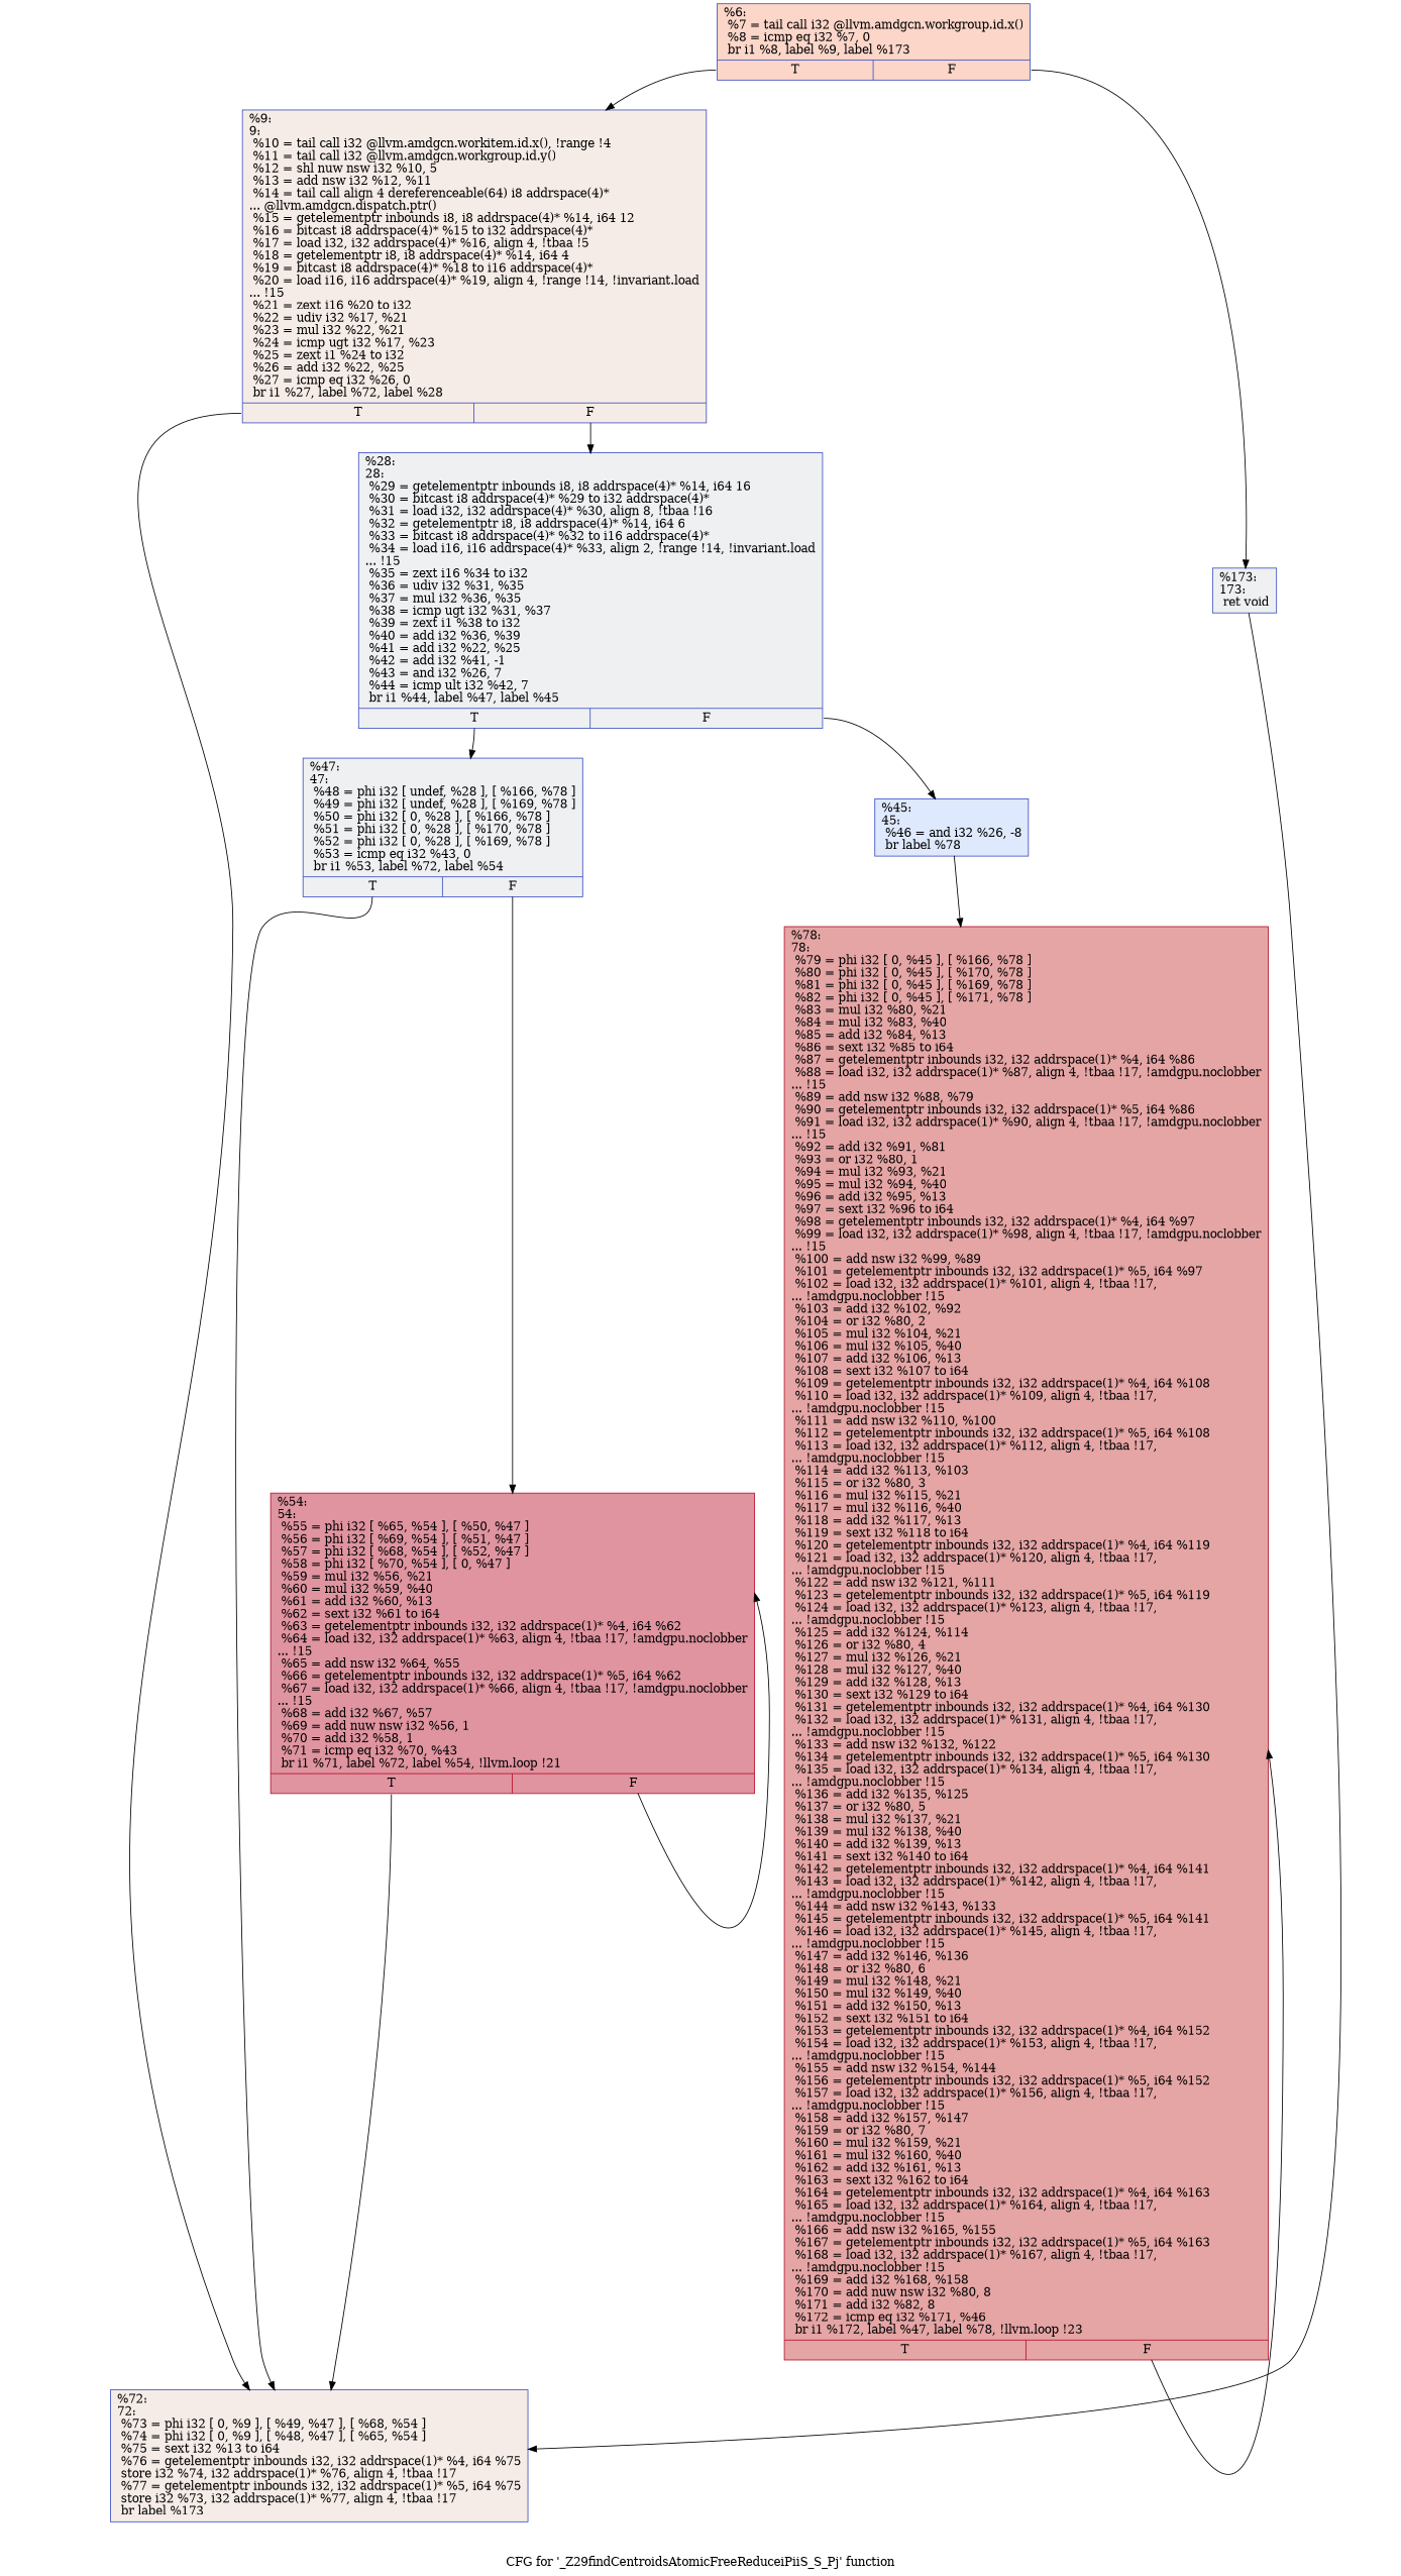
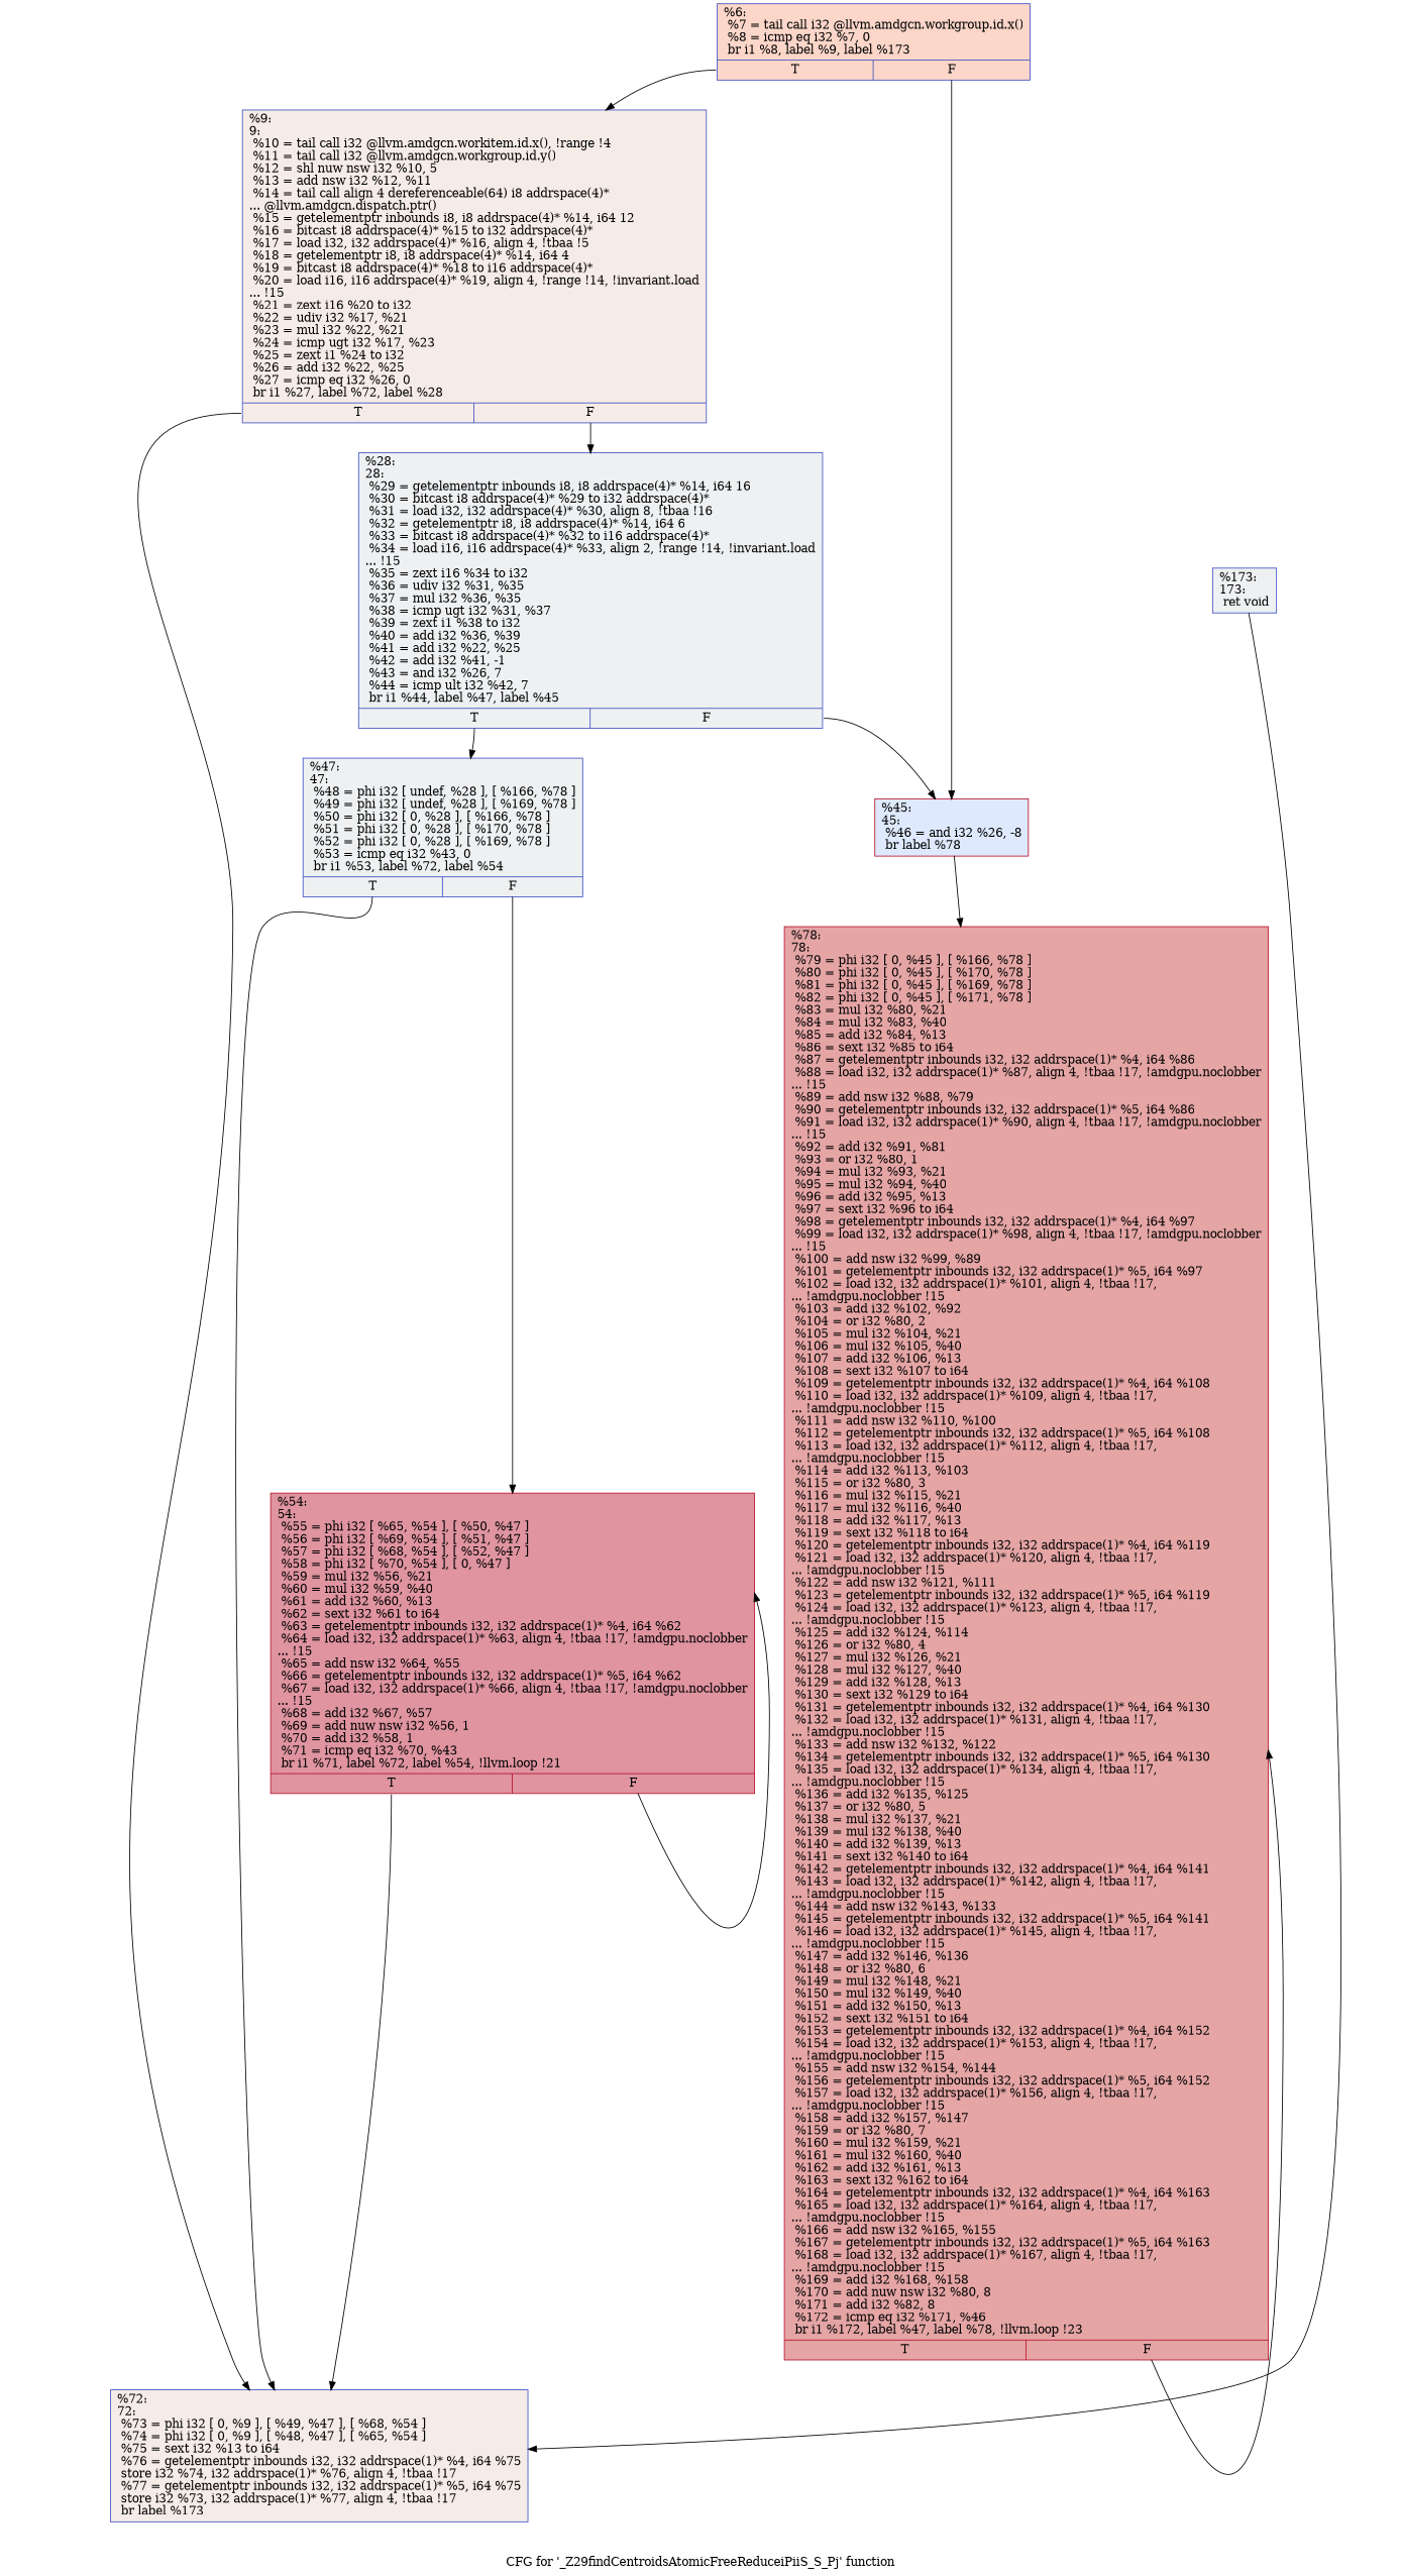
  digraph {
    label="CFG for '_Z29findCentroidsAtomicFreeReduceiPiiS_S_Pj' function"
    node [color="#3d50c3ff" fillcolor="#d9dce170" shape=record style=filled]
    edge [tailport=s0]
    n1 [fillcolor="#f6a38570" label="{%6:\l  %7 = tail call i32 @llvm.amdgcn.workgroup.id.x()\l  %8 = icmp eq i32 %7, 0\l  br i1 %8, label %9, label %173\l|{<s0>T|<s1>F}}"]
    n2 [fillcolor="#ead5c970" label="{%9:\l9:                                                \l  %10 = tail call i32 @llvm.amdgcn.workitem.id.x(), !range !4\l  %11 = tail call i32 @llvm.amdgcn.workgroup.id.y()\l  %12 = shl nuw nsw i32 %10, 5\l  %13 = add nsw i32 %12, %11\l  %14 = tail call align 4 dereferenceable(64) i8 addrspace(4)*\l... @llvm.amdgcn.dispatch.ptr()\l  %15 = getelementptr inbounds i8, i8 addrspace(4)* %14, i64 12\l  %16 = bitcast i8 addrspace(4)* %15 to i32 addrspace(4)*\l  %17 = load i32, i32 addrspace(4)* %16, align 4, !tbaa !5\l  %18 = getelementptr i8, i8 addrspace(4)* %14, i64 4\l  %19 = bitcast i8 addrspace(4)* %18 to i16 addrspace(4)*\l  %20 = load i16, i16 addrspace(4)* %19, align 4, !range !14, !invariant.load\l... !15\l  %21 = zext i16 %20 to i32\l  %22 = udiv i32 %17, %21\l  %23 = mul i32 %22, %21\l  %24 = icmp ugt i32 %17, %23\l  %25 = zext i1 %24 to i32\l  %26 = add i32 %22, %25\l  %27 = icmp eq i32 %26, 0\l  br i1 %27, label %72, label %28\l|{<s0>T|<s1>F}}"]
    n3 [label="{%173:\l173:                                              \l  ret void\l}"]
    n4 [fillcolor="#ead5c970" label="{%72:\l72:                                               \l  %73 = phi i32 [ 0, %9 ], [ %49, %47 ], [ %68, %54 ]\l  %74 = phi i32 [ 0, %9 ], [ %48, %47 ], [ %65, %54 ]\l  %75 = sext i32 %13 to i64\l  %76 = getelementptr inbounds i32, i32 addrspace(1)* %4, i64 %75\l  store i32 %74, i32 addrspace(1)* %76, align 4, !tbaa !17\l  %77 = getelementptr inbounds i32, i32 addrspace(1)* %5, i64 %75\l  store i32 %73, i32 addrspace(1)* %77, align 4, !tbaa !17\l  br label %173\l}"]
    n5 [label="{%28:\l28:                                               \l  %29 = getelementptr inbounds i8, i8 addrspace(4)* %14, i64 16\l  %30 = bitcast i8 addrspace(4)* %29 to i32 addrspace(4)*\l  %31 = load i32, i32 addrspace(4)* %30, align 8, !tbaa !16\l  %32 = getelementptr i8, i8 addrspace(4)* %14, i64 6\l  %33 = bitcast i8 addrspace(4)* %32 to i16 addrspace(4)*\l  %34 = load i16, i16 addrspace(4)* %33, align 2, !range !14, !invariant.load\l... !15\l  %35 = zext i16 %34 to i32\l  %36 = udiv i32 %31, %35\l  %37 = mul i32 %36, %35\l  %38 = icmp ugt i32 %31, %37\l  %39 = zext i1 %38 to i32\l  %40 = add i32 %36, %39\l  %41 = add i32 %22, %25\l  %42 = add i32 %41, -1\l  %43 = and i32 %26, 7\l  %44 = icmp ult i32 %42, 7\l  br i1 %44, label %47, label %45\l|{<s0>T|<s1>F}}"]
    n6 [label="{%47:\l47:                                               \l  %48 = phi i32 [ undef, %28 ], [ %166, %78 ]\l  %49 = phi i32 [ undef, %28 ], [ %169, %78 ]\l  %50 = phi i32 [ 0, %28 ], [ %166, %78 ]\l  %51 = phi i32 [ 0, %28 ], [ %170, %78 ]\l  %52 = phi i32 [ 0, %28 ], [ %169, %78 ]\l  %53 = icmp eq i32 %43, 0\l  br i1 %53, label %72, label %54\l|{<s0>T|<s1>F}}"]
-   n7 [fillcolor="#b5cdfa70" label="{%45:\l45:                                               \l  %46 = and i32 %26, -8\l  br label %78\l}"]
+   n7 [color="#b70d28ff" fillcolor="#b5cdfa70" label="{%45:\l45:                                               \l  %46 = and i32 %26, -8\l  br label %78\l}"]
    n8 [color="#b70d28ff" fillcolor="#b70d2870" label="{%54:\l54:                                               \l  %55 = phi i32 [ %65, %54 ], [ %50, %47 ]\l  %56 = phi i32 [ %69, %54 ], [ %51, %47 ]\l  %57 = phi i32 [ %68, %54 ], [ %52, %47 ]\l  %58 = phi i32 [ %70, %54 ], [ 0, %47 ]\l  %59 = mul i32 %56, %21\l  %60 = mul i32 %59, %40\l  %61 = add i32 %60, %13\l  %62 = sext i32 %61 to i64\l  %63 = getelementptr inbounds i32, i32 addrspace(1)* %4, i64 %62\l  %64 = load i32, i32 addrspace(1)* %63, align 4, !tbaa !17, !amdgpu.noclobber\l... !15\l  %65 = add nsw i32 %64, %55\l  %66 = getelementptr inbounds i32, i32 addrspace(1)* %5, i64 %62\l  %67 = load i32, i32 addrspace(1)* %66, align 4, !tbaa !17, !amdgpu.noclobber\l... !15\l  %68 = add i32 %67, %57\l  %69 = add nuw nsw i32 %56, 1\l  %70 = add i32 %58, 1\l  %71 = icmp eq i32 %70, %43\l  br i1 %71, label %72, label %54, !llvm.loop !21\l|{<s0>T|<s1>F}}"]
    n9 [color="#b70d28ff" fillcolor="#c5333470" label="{%78:\l78:                                               \l  %79 = phi i32 [ 0, %45 ], [ %166, %78 ]\l  %80 = phi i32 [ 0, %45 ], [ %170, %78 ]\l  %81 = phi i32 [ 0, %45 ], [ %169, %78 ]\l  %82 = phi i32 [ 0, %45 ], [ %171, %78 ]\l  %83 = mul i32 %80, %21\l  %84 = mul i32 %83, %40\l  %85 = add i32 %84, %13\l  %86 = sext i32 %85 to i64\l  %87 = getelementptr inbounds i32, i32 addrspace(1)* %4, i64 %86\l  %88 = load i32, i32 addrspace(1)* %87, align 4, !tbaa !17, !amdgpu.noclobber\l... !15\l  %89 = add nsw i32 %88, %79\l  %90 = getelementptr inbounds i32, i32 addrspace(1)* %5, i64 %86\l  %91 = load i32, i32 addrspace(1)* %90, align 4, !tbaa !17, !amdgpu.noclobber\l... !15\l  %92 = add i32 %91, %81\l  %93 = or i32 %80, 1\l  %94 = mul i32 %93, %21\l  %95 = mul i32 %94, %40\l  %96 = add i32 %95, %13\l  %97 = sext i32 %96 to i64\l  %98 = getelementptr inbounds i32, i32 addrspace(1)* %4, i64 %97\l  %99 = load i32, i32 addrspace(1)* %98, align 4, !tbaa !17, !amdgpu.noclobber\l... !15\l  %100 = add nsw i32 %99, %89\l  %101 = getelementptr inbounds i32, i32 addrspace(1)* %5, i64 %97\l  %102 = load i32, i32 addrspace(1)* %101, align 4, !tbaa !17,\l... !amdgpu.noclobber !15\l  %103 = add i32 %102, %92\l  %104 = or i32 %80, 2\l  %105 = mul i32 %104, %21\l  %106 = mul i32 %105, %40\l  %107 = add i32 %106, %13\l  %108 = sext i32 %107 to i64\l  %109 = getelementptr inbounds i32, i32 addrspace(1)* %4, i64 %108\l  %110 = load i32, i32 addrspace(1)* %109, align 4, !tbaa !17,\l... !amdgpu.noclobber !15\l  %111 = add nsw i32 %110, %100\l  %112 = getelementptr inbounds i32, i32 addrspace(1)* %5, i64 %108\l  %113 = load i32, i32 addrspace(1)* %112, align 4, !tbaa !17,\l... !amdgpu.noclobber !15\l  %114 = add i32 %113, %103\l  %115 = or i32 %80, 3\l  %116 = mul i32 %115, %21\l  %117 = mul i32 %116, %40\l  %118 = add i32 %117, %13\l  %119 = sext i32 %118 to i64\l  %120 = getelementptr inbounds i32, i32 addrspace(1)* %4, i64 %119\l  %121 = load i32, i32 addrspace(1)* %120, align 4, !tbaa !17,\l... !amdgpu.noclobber !15\l  %122 = add nsw i32 %121, %111\l  %123 = getelementptr inbounds i32, i32 addrspace(1)* %5, i64 %119\l  %124 = load i32, i32 addrspace(1)* %123, align 4, !tbaa !17,\l... !amdgpu.noclobber !15\l  %125 = add i32 %124, %114\l  %126 = or i32 %80, 4\l  %127 = mul i32 %126, %21\l  %128 = mul i32 %127, %40\l  %129 = add i32 %128, %13\l  %130 = sext i32 %129 to i64\l  %131 = getelementptr inbounds i32, i32 addrspace(1)* %4, i64 %130\l  %132 = load i32, i32 addrspace(1)* %131, align 4, !tbaa !17,\l... !amdgpu.noclobber !15\l  %133 = add nsw i32 %132, %122\l  %134 = getelementptr inbounds i32, i32 addrspace(1)* %5, i64 %130\l  %135 = load i32, i32 addrspace(1)* %134, align 4, !tbaa !17,\l... !amdgpu.noclobber !15\l  %136 = add i32 %135, %125\l  %137 = or i32 %80, 5\l  %138 = mul i32 %137, %21\l  %139 = mul i32 %138, %40\l  %140 = add i32 %139, %13\l  %141 = sext i32 %140 to i64\l  %142 = getelementptr inbounds i32, i32 addrspace(1)* %4, i64 %141\l  %143 = load i32, i32 addrspace(1)* %142, align 4, !tbaa !17,\l... !amdgpu.noclobber !15\l  %144 = add nsw i32 %143, %133\l  %145 = getelementptr inbounds i32, i32 addrspace(1)* %5, i64 %141\l  %146 = load i32, i32 addrspace(1)* %145, align 4, !tbaa !17,\l... !amdgpu.noclobber !15\l  %147 = add i32 %146, %136\l  %148 = or i32 %80, 6\l  %149 = mul i32 %148, %21\l  %150 = mul i32 %149, %40\l  %151 = add i32 %150, %13\l  %152 = sext i32 %151 to i64\l  %153 = getelementptr inbounds i32, i32 addrspace(1)* %4, i64 %152\l  %154 = load i32, i32 addrspace(1)* %153, align 4, !tbaa !17,\l... !amdgpu.noclobber !15\l  %155 = add nsw i32 %154, %144\l  %156 = getelementptr inbounds i32, i32 addrspace(1)* %5, i64 %152\l  %157 = load i32, i32 addrspace(1)* %156, align 4, !tbaa !17,\l... !amdgpu.noclobber !15\l  %158 = add i32 %157, %147\l  %159 = or i32 %80, 7\l  %160 = mul i32 %159, %21\l  %161 = mul i32 %160, %40\l  %162 = add i32 %161, %13\l  %163 = sext i32 %162 to i64\l  %164 = getelementptr inbounds i32, i32 addrspace(1)* %4, i64 %163\l  %165 = load i32, i32 addrspace(1)* %164, align 4, !tbaa !17,\l... !amdgpu.noclobber !15\l  %166 = add nsw i32 %165, %155\l  %167 = getelementptr inbounds i32, i32 addrspace(1)* %5, i64 %163\l  %168 = load i32, i32 addrspace(1)* %167, align 4, !tbaa !17,\l... !amdgpu.noclobber !15\l  %169 = add i32 %168, %158\l  %170 = add nuw nsw i32 %80, 8\l  %171 = add i32 %82, 8\l  %172 = icmp eq i32 %171, %46\l  br i1 %172, label %47, label %78, !llvm.loop !23\l|{<s0>T|<s1>F}}"]
    n1 -> n2
-   n1 -> n3 [tailport=s1]
+   n1 -> n7 [tailport=s1]
    n2 -> n4
    n2 -> n5 [tailport=s1]
    n3 -> n4
    n5 -> n6
    n5 -> n7 [tailport=s1]
    n6 -> n4
    n6 -> n8 [tailport=s1]
    n7 -> n9
    n8 -> n4
    n8 -> n8 [tailport=s1]
    n9 -> n9 [tailport=s1]
  }
